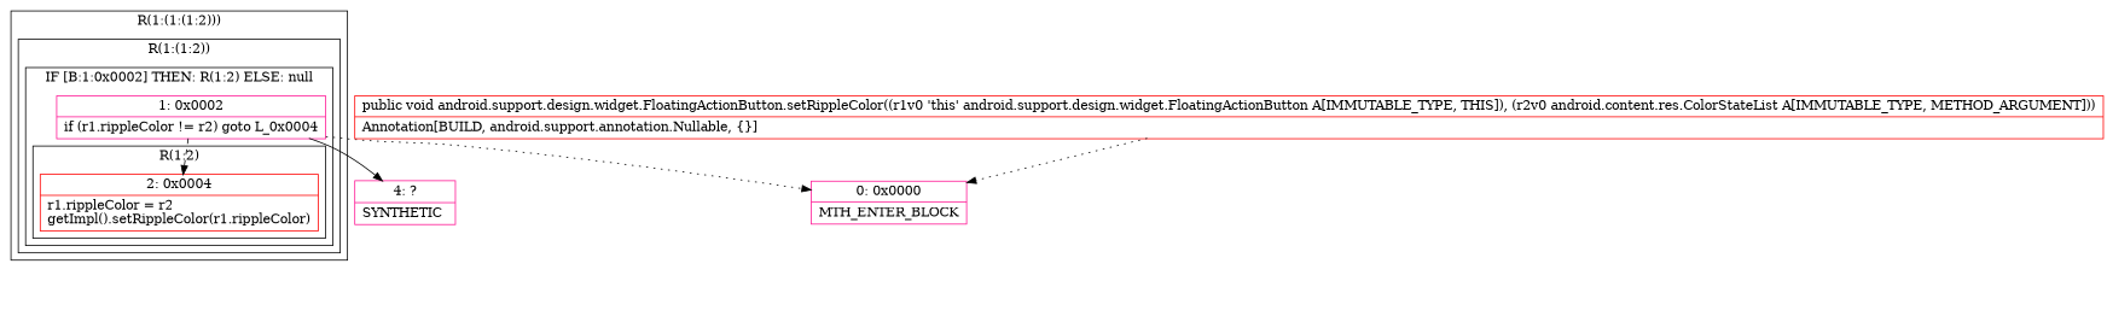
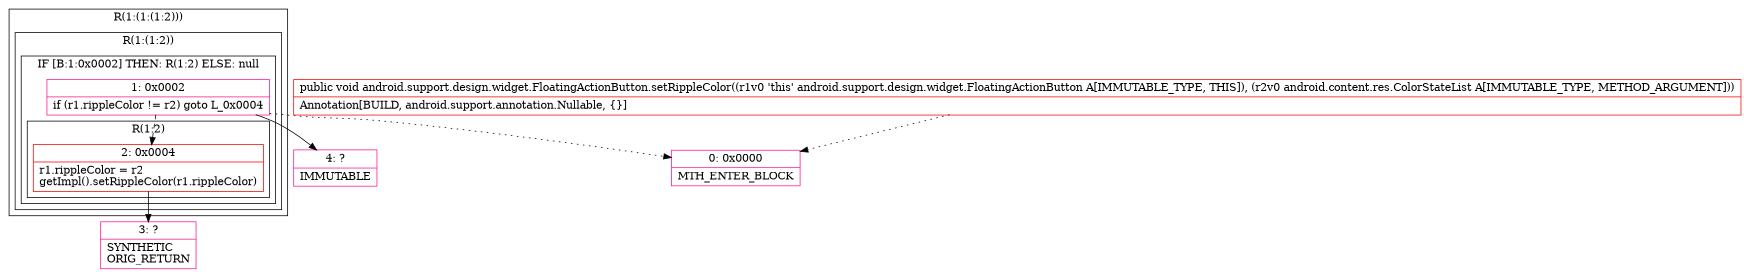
  digraph {
    node [color=deeppink shape=record]
    edge [style=solid]
    n1 [color=red label="{2\:\ 0x0004|r1.rippleColor = r2\lgetImpl().setRippleColor(r1.rippleColor)\l}"]
    n2 [label="{1\:\ 0x0002|if (r1.rippleColor != r2) goto L_0x0004\l}"]
-   n4 [label="{4\:\ ?|SYNTHETIC\l}"]
+   n3 [label="{3\:\ ?|SYNTHETIC\lORIG_RETURN\l}"]
+   n4 [label="{4\:\ ?|IMMUTABLE\l}"]
    n5 [label="{0\:\ 0x0000|MTH_ENTER_BLOCK\l}"]
    n6 [color=red label="{public void android.support.design.widget.FloatingActionButton.setRippleColor((r1v0 'this' android.support.design.widget.FloatingActionButton A[IMMUTABLE_TYPE, THIS]), (r2v0 android.content.res.ColorStateList A[IMMUTABLE_TYPE, METHOD_ARGUMENT]))  | Annotation[BUILD, android.support.annotation.Nullable, \{\}]\l}"]
    subgraph cluster_1 {
      label="R(1:(1:(1:2)))"
      subgraph cluster_2 {
        label="R(1:(1:2))"
        subgraph cluster_3 {
          label="IF [B:1:0x0002] THEN: R(1:2) ELSE: null"
          n2
          subgraph cluster_4 {
            label="R(1:2)"
            n1
          }
        }
      }
    }
+   n1 -> n3
    n2 -> n1 [style=dashed]
    n2 -> n4
    n2 -> n5 [style=dotted]
    n6 -> n5 [style=dotted]
  }
